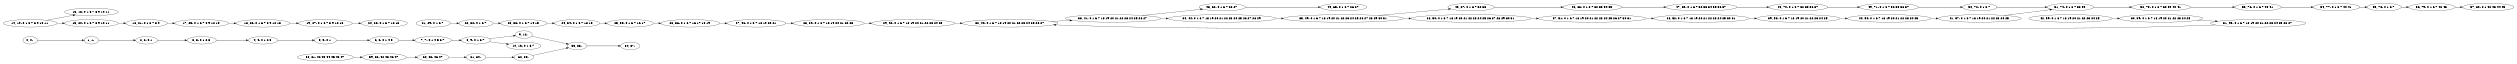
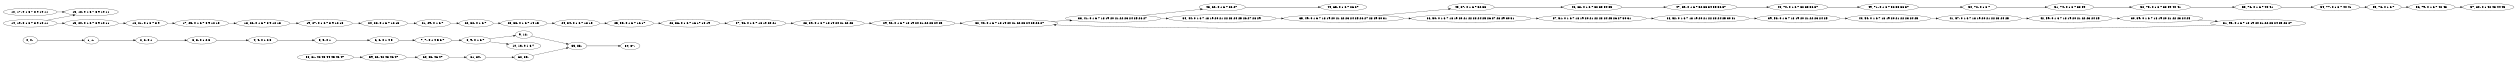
  digraph {
    rankdir=LR
    n1 [label="0, 0: "]
    n2 [label="1, 1: "]
    n3 [label="2, 2: 0 1 "]
    n4 [label="3, 3: 0 1 2 3 "]
    n5 [label="4, 4: 0 1 2 3 "]
    n6 [label="5, 5: 0 1 "]
    n7 [label="6, 6: 0 1 4 5 "]
    n8 [label="7, 7: 0 1 4 5 6 7 "]
    n9 [label="8, 9: 0 1 6 7 "]
    n10 [label="9, 12: "]
    n11 [label="10, 13: 0 1 6 7 "]
    n12 [label="63, 86: "]
    n13 [label="64, 87: "]
+   n14 [label="12, 17: 0 1 6 7 8 9 10 11 "]
    n15 [label="13, 18: 0 1 6 7 8 9 10 11 "]
    n16 [label="14, 19: 0 1 6 7 8 9 10 11 "]
    n17 [label="15, 20: 0 1 6 7 8 9 10 11 "]
    n18 [label="16, 21: 0 1 6 7 8 9 "]
    n19 [label="17, 25: 0 1 6 7 8 9 12 13 "]
    n20 [label="18, 26: 0 1 6 7 8 9 12 13 "]
    n21 [label="19, 27: 0 1 6 7 8 9 12 13 "]
    n22 [label="20, 28: 0 1 6 7 12 13 "]
    n23 [label="21, 29: 0 1 6 7 "]
    n24 [label="22, 32: 0 1 6 7 "]
    n25 [label="23, 33: 0 1 6 7 14 15 "]
    n26 [label="24, 34: 0 1 6 7 18 15"]
    n27 [label="25, 35: 0 1 6 7 16 17 "]
    n28 [label="26, 36: 0 1 6 7 16 17 18 19 "]
    n29 [label="27, 46: 0 1 6 7 18 19 20 21 "]
    n30 [label="28, 89: 0 1 6 7 18 19 20 21 22 23 "]
    n31 [label="29, 92: 0 1 6 7 18 19 20 21 22 23 24 25 "]
    n32 [label="32, 40: 0 1 6 7 18 19 20 21 22 23 24 25 26 27 "]
    n33 [label="30, 39: 0 1 6 7 18 19 20 21 22 23 24 25 "]
    n34 [label="31, 95: 0 1 6 7 18 19 20 21 22 23 24 25 26 27 "]
    n35 [label="33, 41: 0 1 6 7 18 19 20 21 22 23 24 25 26 27 "]
    n36 [label="34, 44: 0 1 6 7 18 19 20 21 22 23 24 25 26 27 28 29 "]
    n37 [label="43, 60: 0 1 6 7 26 27 "]
    n38 [label="35, 49: 0 1 6 7 18 19 20 21 22 23 24 25 26 27 28 29 30 31 "]
    n39 [label="44, 65: 0 1 6 7 26 27 "]
    n40 [label="36, 50: 0 1 6 7 18 19 20 21 22 23 24 25 26 27 28 29 30 31 "]
    n41 [label="45, 67: 0 1 6 7 32 33 "]
    n42 [label="37, 51: 0 1 6 7 18 19 20 21 22 23 24 25 26 27 30 31 "]
    n43 [label="38, 52: 0 1 6 7 18 19 20 21 22 23 24 25 30 31 "]
    n44 [label="39, 53: 0 1 6 7 18 19 20 21 22 23 24 25 "]
    n45 [label="40, 54: 0 1 6 7 18 19 20 21 22 23 24 25 "]
    n46 [label="41, 57: 0 1 6 7 18 19 20 21 22 23 24 25 "]
    n47 [label="42, 59: 0 1 6 7 18 19 20 21 22 23 24 25 "]
    n48 [label="46, 68: 0 1 6 7 32 33 34 35 "]
    n49 [label="47, 69: 0 1 6 7 32 33 34 35 36 37 "]
    n50 [label="48, 70: 0 1 6 7 32 33 36 37 "]
    n51 [label="49, 71: 0 1 6 7 32 33 36 37 "]
    n52 [label="50, 72: 0 1 6 7 "]
    n53 [label="51, 74: 0 1 6 7 38 39 "]
    n54 [label="52, 75: 0 1 6 7 38 39 40 41 "]
    n55 [label="53, 76: 0 1 6 7 40 41 "]
    n56 [label="54, 77: 0 1 6 7 40 41 "]
    n57 [label="55, 78: 0 1 6 7 "]
    n58 [label="56, 79: 0 1 6 7 42 43 "]
    n59 [label="57, 80: 0 1 42 43 44 45 "]
    n60 [label="58, 81: 42 43 44 45 46 47 "]
    n61 [label="59, 82: 42 43 46 47 "]
    n62 [label="60, 83: 46 47 "]
    n63 [label="61, 84: "]
    n64 [label="62, 85: "]
    n1 -> n2
    n2 -> n3
    n3 -> n4
    n4 -> n5
    n5 -> n6
    n6 -> n7
    n7 -> n8
    n8 -> n9
    n9 -> n10
    n9 -> n11
    n10 -> n12
    n12 -> n13
+   n14 -> n15
    n16 -> n15
    n16 -> n17
    n17 -> n18
    n18 -> n19
    n19 -> n20
    n20 -> n21
    n21 -> n22
+   n22 -> n23
    n23 -> n24
    n24 -> n25
    n25 -> n26
    n26 -> n27
    n27 -> n28
    n28 -> n29
    n29 -> n30
    n30 -> n31
    n31 -> n32
    n32 -> n35
    n33 -> n34
    n34 -> n32
    n35 -> n36
    n35 -> n37
    n36 -> n38
    n37 -> n39
    n38 -> n40
    n38 -> n41
    n40 -> n42
    n41 -> n48
    n42 -> n43
    n43 -> n44
    n44 -> n45
    n45 -> n46
-   n46 -> n53
+   n46 -> n47
    n47 -> n33
    n48 -> n49
    n49 -> n50
    n50 -> n51
    n51 -> n52
    n52 -> n53
    n53 -> n54
    n54 -> n55
    n55 -> n56
    n56 -> n57
    n57 -> n58
    n58 -> n59
    n60 -> n61
    n61 -> n62
    n62 -> n63
    n63 -> n64
    n64 -> n12
  }
